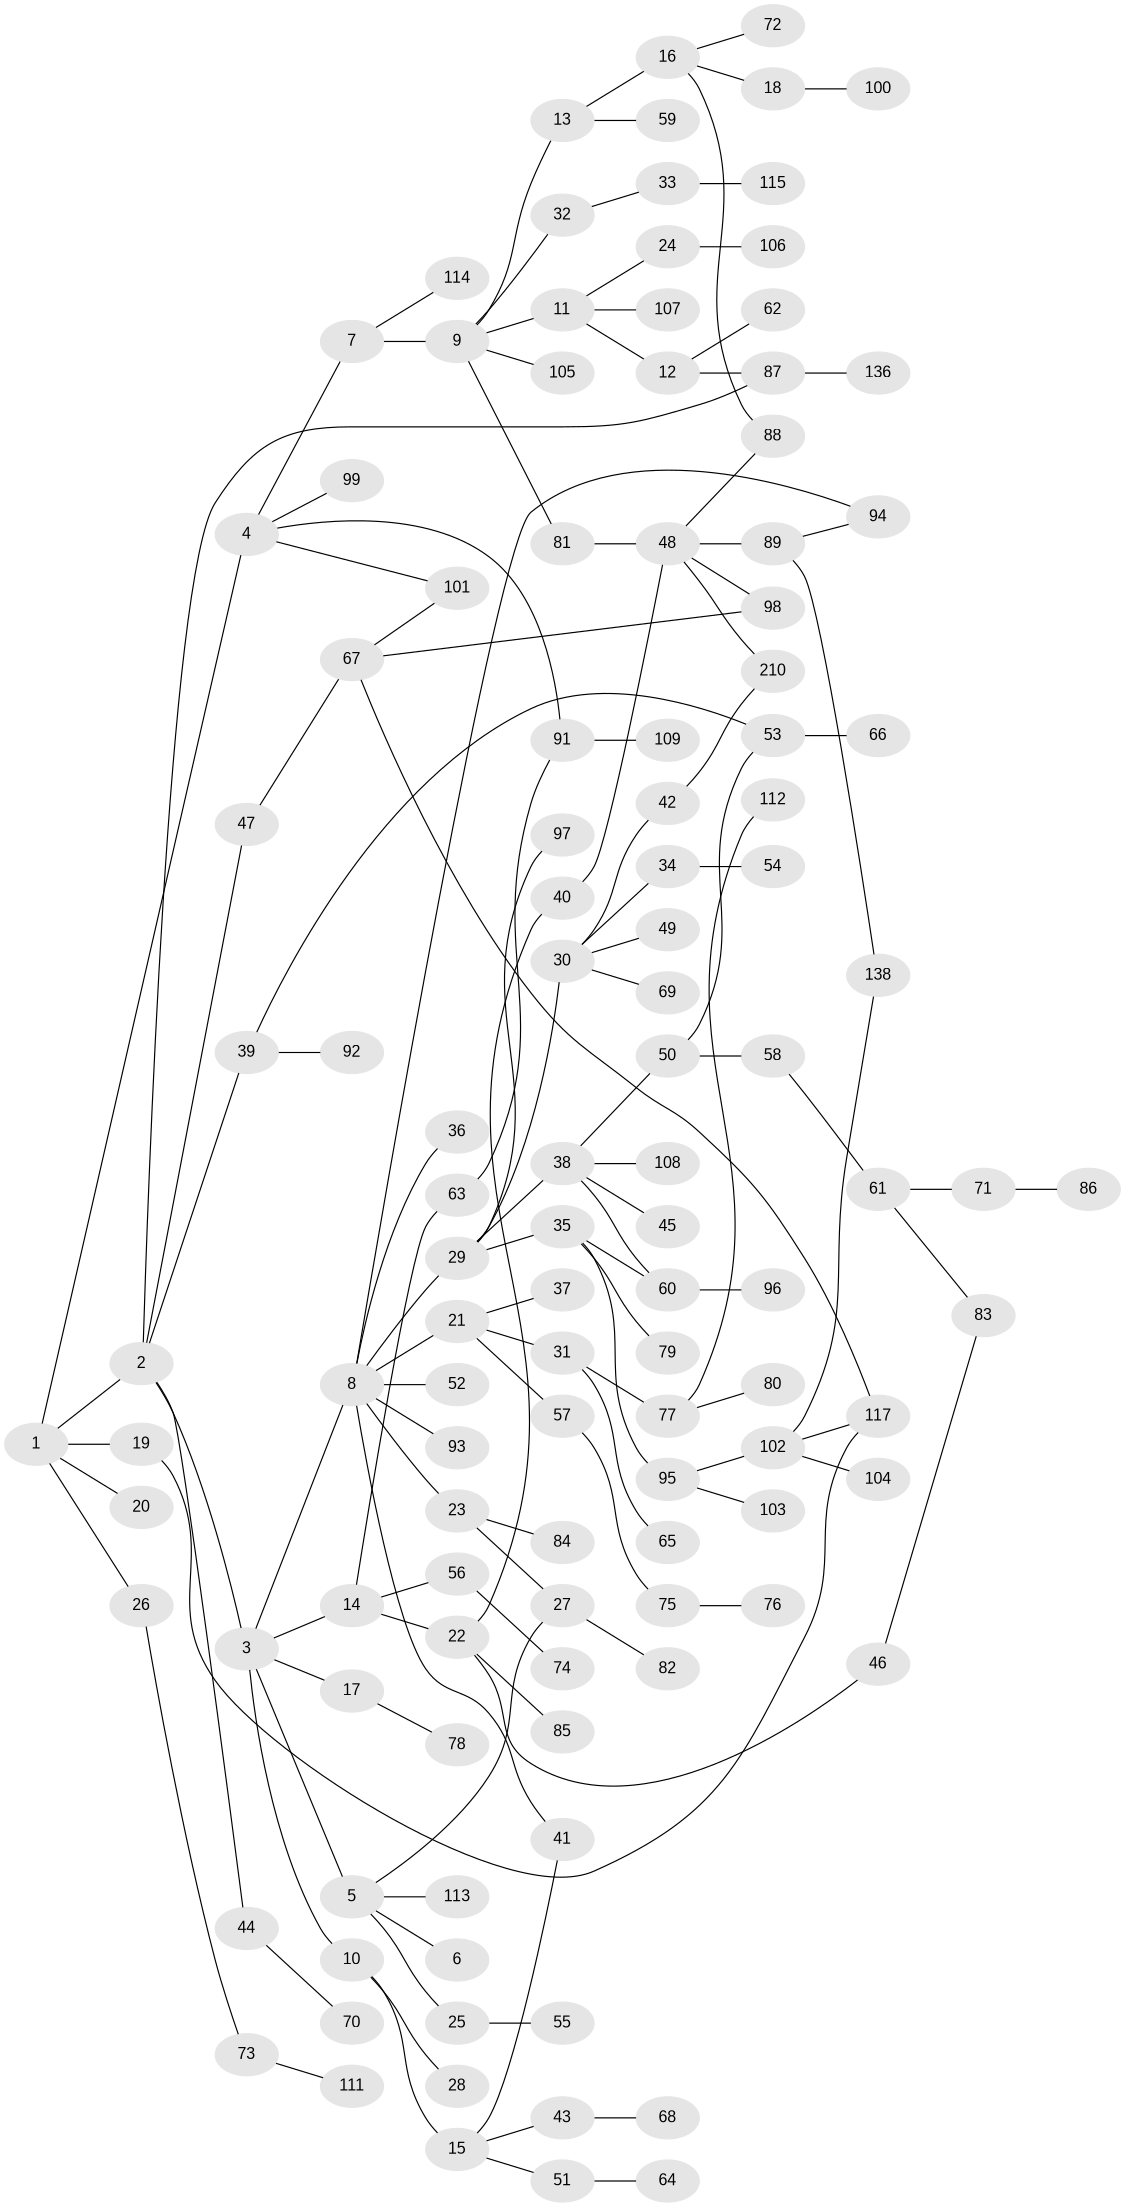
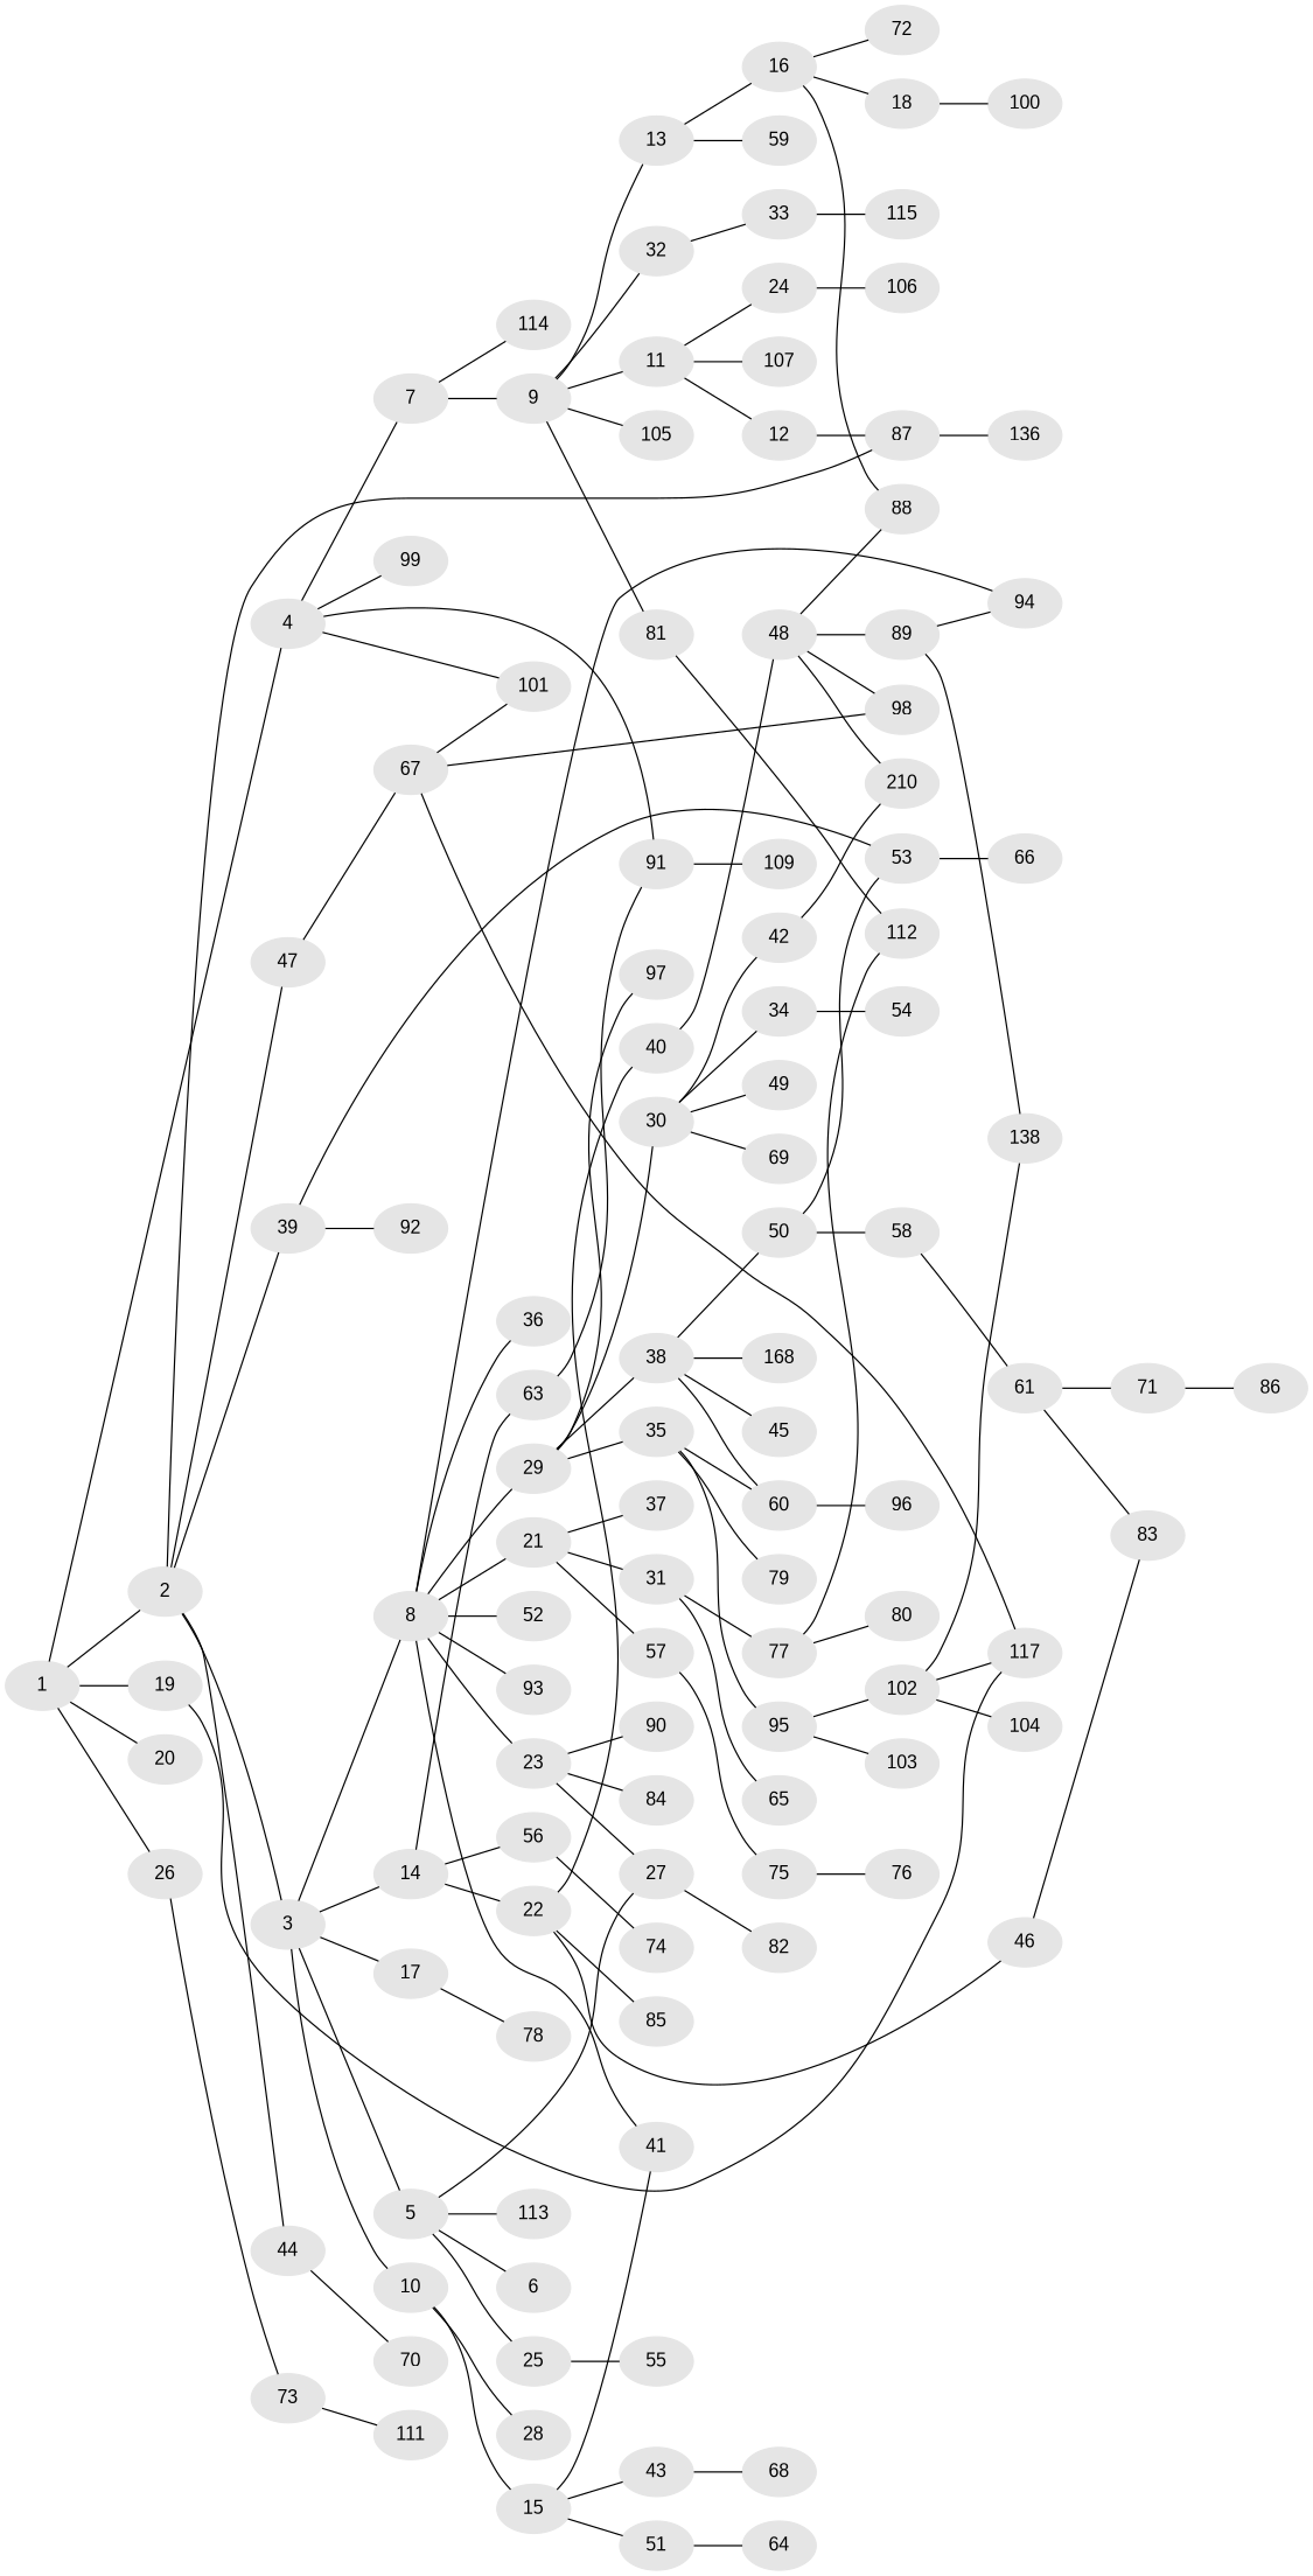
  graph {
    fontname="Liberation Sans"
    rankdir=LR
    node [color=gray90 fontname="Liberation Sans" style=filled]
    edge [fontname="Liberation Sans"]
    1
    2
    4
    19
    20
    26
    3
    39
    44
    47
    87
    7
    91
    99
    101
    117
    73
    5
    8
    10
    14
    17
    53
    92
    70
    67
    n27 [label=136]
    6
    25
    27
    113
    21
    23
    29
    36
    41
    52
    93
    94
    15
    28
    22
    56
    63
    78
    9
    114
    109
    55
    82
    11
    13
    32
    81
    105
    31
    37
    57
    84
+   90
    30
    35
    38
    97
    12
    24
    107
    16
    59
    33
    112
    43
    51
-   62
    106
    18
    72
    88
    40
    46
    85
    74
    68
    64
    100
    65
    77
    75
    48
    83
    111
    34
    42
    49
    69
    60
    79
    95
    45
    50
-   108
+   108 [label=168]
    54
    n103 [label=210]
    80
    115
    96
    102
    103
    58
    66
    89
    98
    n113 [label=138]
    61
    76
    71
    86
    104
    1 -- 2
    1 -- 4
    1 -- 19
    1 -- 20
    1 -- 26
    2 -- 3
    2 -- 39
    2 -- 44
    2 -- 47
    2 -- 87
    4 -- 7
    4 -- 91
    4 -- 99
    4 -- 101
    19 -- 117
    26 -- 73
    3 -- 5
    3 -- 8
    3 -- 10
    3 -- 14
    3 -- 17
    39 -- 53
    39 -- 92
    44 -- 70
    47 -- 67
    87 -- n27
    7 -- 9
    7 -- 114
    91 -- 109
    73 -- 111
    5 -- 6
    5 -- 25
    5 -- 27
    5 -- 113
    8 -- 21
    8 -- 23
    8 -- 29
    8 -- 36
    8 -- 41
    8 -- 52
    8 -- 93
    8 -- 94
    10 -- 15
    10 -- 28
    14 -- 22
    14 -- 56
    14 -- 63
    17 -- 78
    53 -- 66
    67 -- 101
    67 -- 117
    67 -- 98
    25 -- 55
    27 -- 82
    21 -- 31
    21 -- 37
    21 -- 57
    23 -- 27
    23 -- 84
+   23 -- 90
    29 -- 30
    29 -- 35
    29 -- 38
    29 -- 97
    15 -- 41
    15 -- 43
    15 -- 51
    22 -- 40
    22 -- 46
    22 -- 85
    56 -- 74
    63 -- 91
    9 -- 11
    9 -- 13
    9 -- 32
    9 -- 81
    9 -- 105
    11 -- 12
    11 -- 24
    11 -- 107
    13 -- 16
    13 -- 59
    32 -- 33
-   81 -- 48
+   81 -- 112
    31 -- 65
    31 -- 77
    57 -- 75
    30 -- 34
    30 -- 42
    30 -- 49
    30 -- 69
    35 -- 60
    35 -- 79
    35 -- 95
    38 -- 60
    38 -- 45
    38 -- 50
    38 -- 108
    12 -- 87
-   12 -- 62
    24 -- 106
    16 -- 18
    16 -- 72
    16 -- 88
    33 -- 115
    43 -- 68
    51 -- 64
    18 -- 100
    40 -- 48
    46 -- 83
    77 -- 112
    77 -- 80
    75 -- 76
    48 -- 88
    48 -- n103
    48 -- 89
    48 -- 98
    34 -- 54
    42 -- n103
    60 -- 96
    95 -- 102
    95 -- 103
    50 -- 53
    50 -- 58
    102 -- 117
    102 -- n113
    102 -- 104
    58 -- 61
    89 -- 94
    89 -- n113
    61 -- 83
    61 -- 71
    71 -- 86
  }
